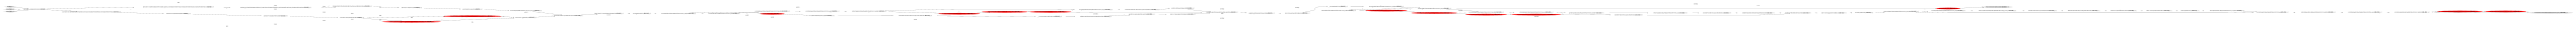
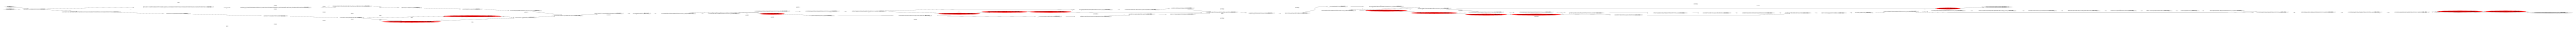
  digraph {
    rankdir=LR
    fontname="Fira Sans"
    node [fillcolor=white shape=ellipse style=filled fontname="Fira Sans"]
    edge [style=bold fontname="Fira Sans"]
    n1 [label="Assert.assertEquals(workUnits.get(0).getProp(DatasetFinderSourceTest.DATASET_URN),\"dataset4\")@@@27@@@['1', '0', '0']"]
    n2 [fillcolor=red label="Assert.assertNull(workUnits.get(0).getProp(DatasetFinderSourceTest.PARTITION_URN))@@@28@@@['1', '0', '0']"]
    n3 [label="Assert.assertEquals(workUnits.get(0).getProp(DatasetFinderSourceTest.DATASET_URN),\"dataset2\")@@@25@@@['1', '1', '1']"]
    n4 [fillcolor=red label="IterableDatasetFinder finder = new StaticDatasetsFinderForTesting(Lists.newArrayList(dataset5,dataset4,dataset3,dataset2,dataset1))@@@8@@@['0', '1', '0']"]
    n5 [label="MySource mySource = new MySource(false,finder)@@@9@@@['1', '1', '0']"]
    n6 [label="MySource mySource = new MySource(true,finder)@@@7@@@['0', '0', '1']"]
    n7 [label="SourceState sourceState = new SourceState()@@@8@@@['0', '0', '1']"]
    n8 [label="IterableDatasetFinder finder = new StaticDatasetsFinderForTesting(Lists.newArrayList(dataset3,dataset2,dataset1))@@@6@@@['0', '0', '1']"]
    n9 [label="SourceState sourceStateSpy = Mockito.spy(sourceState)@@@20@@@['0', '0', '1']"]
    n10 [label="workUnitStream = mySource.getWorkunitStream(sourceStateSpy)@@@41@@@['0', '0', '1']"]
    n11 [label="workUnitStream = mySource.getWorkunitStream(sourceStateSpy)@@@33@@@['1', '0', '1']"]
    n12 [label="Mockito.doReturn(workUnitStates).when(sourceStateSpy).getPreviousWorkUnitStates()@@@21@@@['1', '1', '1']"]
    n13 [label="workUnitStream = mySource.getWorkunitStream(sourceStateSpy)@@@22@@@['1', '1', '1']"]
    n14 [fillcolor=lightgray label="Assert.assertEquals(workUnits.get(2).getProp(DatasetFinderSourceTest.PARTITION_URN),\"p2\")@@@49@@@['0', '0', '1']"]
    n15 [label="Assert.assertEquals(workUnits.get(2).getProp(DatasetFinderSourceTest.DATASET_URN),\"dataset3\")@@@29@@@['0', '0', '1']"]
    n16 [label="Assert.assertEquals(workUnits.get(2).getProp(DatasetFinderSourceTest.PARTITION_URN),\"p2\")@@@30@@@['0', '0', '1']"]
    n17 [label="List<WorkUnitState> workUnitStates = workUnits.stream().map(null).collect(Collectors.toList())@@@19@@@['0', '0', '1']"]
    n18 [fillcolor=red label="Assert.assertEquals(workUnits.get(2).getProp(DatasetFinderSourceTest.DATASET_URN),\"dataset3\")@@@19@@@['1', '0', '0']"]
    n19 [label="Assert.assertEquals(workUnits.get(2).getProp(DatasetFinderSourceTest.DATASET_URN),\"dataset2\")@@@17@@@['1', '0', '1']"]
    n20 [fillcolor=red label="Assert.assertNull(workUnits.get(2).getProp(DatasetFinderSourceTest.PARTITION_URN))@@@20@@@['1', '0', '0']"]
    n21 [label="SourceState sourceStateSpy = Mockito.spy(sourceState)@@@17@@@['0', '1', '0']"]
    n22 [label="Mockito.doReturn(workUnitStates).when(sourceStateSpy).getPreviousWorkUnitStates()@@@18@@@['0', '1', '0']"]
    n23 [label="workUnitStream = mySource.getWorkunitStream(sourceStateSpy)@@@19@@@['0', '1', '0']"]
    n24 [label="Assert.assertEquals(workUnits.size(),3)@@@43@@@['0', '0', '1']"]
    n25 [label="Assert.assertEquals(workUnits.get(0).getProp(DatasetFinderSourceTest.DATASET_URN),\"dataset1\")@@@44@@@['0', '0', '1']"]
    n26 [label="workUnitStates = workUnits.stream().map(null).collect(Collectors.toList())@@@32@@@['1', '0', '0']"]
    n27 [label="Mockito.doReturn(workUnitStates).when(sourceStateSpy).getPreviousWorkUnitStates()@@@32@@@['0', '0', '1']"]
    n28 [fillcolor=lightgray label="verifyWorkUnitState(workUnits,\"dataset3\",null,false,false)@@@28@@@['0', '1', '0']"]
    n29 [label="Dataset dataset3 = new SimpleDatasetForTesting(\"dataset3\")@@@5@@@['1', '1', '0']"]
    n30 [fillcolor=red label="IterableDatasetFinder finder = new StaticDatasetsFinderForTesting(Lists.newArrayList(dataset5,dataset4,dataset3,dataset2,dataset1))@@@8@@@['1', '0', '0']"]
    n31 [label="Dataset dataset3 = new SimplePartitionableDatasetForTesting(\"dataset3\",Lists.newArrayList(new SimpleDatasetPartitionForTesting(\"p1\"),new SimpleDatasetPartitionForTesting(\"p2\"),new SimpleDatasetPartitionForTesting(\"p3\")))@@@5@@@['0', '0', '1']"]
    n32 [label="Dataset dataset4 = new SimpleDatasetForTesting(\"dataset4\")@@@6@@@['1', '1', '0']"]
    n33 [label="workUnits = Lists.newArrayList(workUnitStream.getWorkUnits())@@@42@@@['0', '0', '1']"]
    n34 [label="Assert.assertEquals(workUnits.size(),3)@@@12@@@['1', '1', '1']"]
    n35 [label="Assert.assertEquals(workUnits.get(0).getProp(DatasetFinderSourceTest.DATASET_URN),\"dataset1\")@@@13@@@['1', '1', '1']"]
    n36 [label="workUnits = Lists.newArrayList(workUnitStream.getWorkUnits())@@@23@@@['1', '1', '1']"]
    n37 [label="Assert.assertEquals(workUnits.size(),3)@@@24@@@['1', '1', '1']"]
    n38 [label="Assert.assertEquals(workUnits.get(1).getProp(DatasetFinderSourceTest.DATASET_URN),\"dataset2\")@@@15@@@['1', '0', '1']"]
    n39 [label="Assert.assertEquals(workUnits.get(1).getProp(DatasetFinderSourceTest.PARTITION_URN),\"p1\")@@@16@@@['1', '0', '1']"]
    n40 [label="workUnits = Lists.newArrayList(workUnitStream.getWorkUnits())@@@20@@@['0', '1', '0']"]
    n41 [label="workUnitStates = workUnits.stream().map(null).collect(Collectors.toList())@@@31@@@['0', '0', '1']"]
    n42 [fillcolor=lightgray label="testDrilldown['0', '0', '1']" shape=diamond]
    n43 [label="Dataset dataset1 = new SimpleDatasetForTesting(\"dataset1\")@@@3@@@['1', '1', '1']"]
    n44 [label="List<WorkUnitState> workUnitStates = workUnits.stream().map(null).collect(Collectors.toList())@@@16@@@['0', '1', '0']"]
    n45 [fillcolor=lightgray label="testNonDrilldown['1', '0', '0']" shape=diamond]
    n46 [label="Assert.assertEquals(workUnits.get(1).getProp(DatasetFinderSourceTest.DATASET_URN),\"dataset2\")@@@46@@@['1', '0', '1']"]
    n47 [label="Assert.assertEquals(workUnits.get(1).getProp(DatasetFinderSourceTest.PARTITION_URN),\"p1\")@@@47@@@['1', '0', '1']"]
-   n48 [fillcolor=lightgray label="testNonDrilldown['0', '1', '0']" shape=diamond]
    n49 [label="workUnits = Lists.newArrayList(workUnitStream.getWorkUnits())@@@34@@@['1', '0', '1']"]
    n50 [label="Dataset dataset2 = new SimplePartitionableDatasetForTesting(\"dataset2\",Lists.newArrayList(new SimpleDatasetPartitionForTesting(\"p1\"),new SimpleDatasetPartitionForTesting(\"p2\")))@@@4@@@['1', '1', '0']"]
    n51 [label="Dataset dataset2 = new SimplePartitionableDatasetForTesting(\"dataset2\",Lists.newArrayList(new SimpleDatasetPartitionForTesting(\"p1\"),new SimpleDatasetPartitionForTesting(\"p2\"),new SimpleDatasetPartitionForTesting(\"p3\")))@@@4@@@['0', '0', '1']"]
    n52 [label="Assert.assertNull(workUnits.get(0).getProp(DatasetFinderSourceTest.PARTITION_URN))@@@14@@@['1', '0', '1']"]
    n53 [fillcolor=red label="Assert.assertEquals(workUnits.size(),4)@@@14@@@['0', '1', '0']"]
    n54 [label="Assert.assertEquals(workUnits.get(2).getProp(DatasetFinderSourceTest.PARTITION_URN),\"p2\")@@@18@@@['0', '0', '1']"]
    n55 [fillcolor=red label="Assert.assertNull(workUnits.get(1).getProp(DatasetFinderSourceTest.PARTITION_URN))@@@18@@@['1', '0', '0']"]
    n56 [fillcolor=red label="Assert.assertEquals(workUnits.get(2).getProp(DatasetFinderSourceTest.DATASET_URN),\"dataset3\")@@@41@@@['1', '0', '0']"]
    n57 [fillcolor=red label="Assert.assertNull(workUnits.get(2).getProp(DatasetFinderSourceTest.PARTITION_URN))@@@42@@@['1', '0', '0']"]
    n58 [label="Assert.assertEquals(workUnits.get(2).getProp(DatasetFinderSourceTest.DATASET_URN),\"dataset2\")@@@48@@@['1', '0', '1']"]
    n59 [label="Assert.assertEquals(workUnits.get(1).getProp(DatasetFinderSourceTest.DATASET_URN),\"dataset3\")@@@27@@@['0', '0', '1']"]
    n60 [label="Assert.assertEquals(workUnits.get(1).getProp(DatasetFinderSourceTest.PARTITION_URN),\"p1\")@@@28@@@['0', '0', '1']"]
    n61 [label="Assert.assertNull(workUnits.get(0).getProp(DatasetFinderSourceTest.PARTITION_URN))@@@45@@@['1', '0', '1']"]
    n62 [fillcolor=red label="Assert.assertEquals(workUnits.get(1).getProp(DatasetFinderSourceTest.DATASET_URN),\"dataset5\")@@@29@@@['1', '0', '0']"]
    n63 [label="Assert.assertEquals(workUnits.get(0).getProp(DatasetFinderSourceTest.PARTITION_URN),\"p3\")@@@26@@@['1', '1', '1']"]
    n64 [label="verifyWorkUnitState(workUnits,\"dataset3\",null,false,false)@@@15@@@['0', '1', '0']"]
    n65 [fillcolor=red label="Assert.assertEquals(workUnits.size(),4)@@@27@@@['0', '1', '0']"]
    n66 [label="WorkUnitStream workUnitStream = mySource.getWorkunitStream(sourceState)@@@10@@@['1', '1', '1']"]
    n67 [fillcolor=red label="Assert.assertTrue(workUnits.get(2).getPropAsBoolean(LoopingDatasetFinderSource.END_OF_DATASETS_KEY))@@@31@@@['1', '0', '0']"]
    n68 [label="Assert.assertTrue(workUnits.get(1).getPropAsBoolean(LoopingDatasetFinderSource.END_OF_DATASETS_KEY))@@@38@@@['0', '0', '1']"]
    n69 [label="workUnitStates = workUnits.stream().map(null).collect(Collectors.toList())@@@39@@@['0', '0', '1']"]
    n70 [fillcolor=red label="Assert.assertNull(workUnits.get(1).getProp(DatasetFinderSourceTest.PARTITION_URN))@@@30@@@['1', '0', '0']"]
    n71 [label="List<WorkUnit> workUnits = Lists.newArrayList(workUnitStream.getWorkUnits())@@@11@@@['1', '1', '1']"]
    n72 [label="Assert.assertEquals(workUnits.size(),2)@@@35@@@['1', '0', '1']"]
    n73 [label="Assert.assertEquals(workUnits.get(0).getProp(DatasetFinderSourceTest.DATASET_URN),\"dataset3\")@@@36@@@['1', '0', '1']"]
    n74 [label="Dataset dataset5 = new SimpleDatasetForTesting(\"dataset5\")@@@7@@@['1', '1', '0']"]
    n75 [label="sourceState.setProp(LoopingDatasetFinderSource.MAX_WORK_UNITS_PER_RUN_KEY,3)@@@9@@@['0', '0', '1']"]
    n76 [label="Mockito.doReturn(workUnitStates).when(sourceStateSpy).getPreviousWorkUnitStates()@@@40@@@['0', '0', '1']"]
    n77 [label="Assert.assertEquals(workUnits.get(0).getProp(DatasetFinderSourceTest.PARTITION_URN),\"p3\")@@@37@@@['0', '0', '1']"]
    n1 -> n2
    n1 -> n3 [label=0 style=dashed]
    n2 -> n62
    n2 -> n63 [label=0 style=dashed]
    n3 -> n63
    n4 -> n5 [label=finder style=solid]
    n4 -> n5
    n5 -> n66
    n6 -> n7
    n7 -> n9 [label=sourceState style=solid]
    n7 -> n66 [label=sourceState style=solid]
    n7 -> n75
    n8 -> n6 [label=finder style=solid]
    n8 -> n6
    n9 -> n10 [label=sourceStateSpy style=solid]
    n9 -> n11 [label=sourceStateSpy style=solid]
    n9 -> n12
    n9 -> n13 [label=sourceStateSpy style=solid]
    n10 -> n33
    n11 -> n49
    n12 -> n13
    n13 -> n36
    n13 -> n37 [label=sourceStateSpy style=solid]
    n13 -> n49 [label=sourceStateSpy style=solid]
    n15 -> n16
    n16 -> n41
    n17 -> n9
    n18 -> n19 [label=0 style=dashed]
    n18 -> n20
    n19 -> n54
    n19 -> n55
    n20 -> n12
    n20 -> n54 [label=0 style=dashed]
    n21 -> n3 [label=sourceStateSpy style=solid]
    n21 -> n22
    n21 -> n23 [label=sourceStateSpy style=solid]
    n22 -> n23
    n23 -> n40
    n24 -> n25
    n25 -> n61
    n26 -> n11
    n27 -> n11
    n29 -> n4 [label=dataset3 style=solid]
    n29 -> n30 [label=dataset3 style=solid]
    n29 -> n31 [label=0 style=dashed]
    n29 -> n32
    n30 -> n4 [label=0 style=dashed]
    n30 -> n5 [label=finder style=solid]
    n30 -> n5
    n31 -> n8
    n31 -> n8 [label=dataset3 style=solid]
    n32 -> n4 [label=dataset4 style=solid]
    n32 -> n30 [label=dataset4 style=solid]
    n32 -> n74
    n33 -> n24
    n34 -> n35
    n35 -> n52
    n35 -> n53
    n35 -> n64 [label=workUnits style=solid]
    n36 -> n37
    n37 -> n3
    n38 -> n39
    n39 -> n19
    n40 -> n12
    n40 -> n13 [label=workUnits style=solid]
    n41 -> n27
    n42 -> n43
    n43 -> n4 [label=dataset1 style=solid]
    n43 -> n8 [label=dataset1 style=solid]
    n43 -> n30 [label=dataset1 style=solid]
    n43 -> n50
    n43 -> n51
    n44 -> n21
    n45 -> n43
    n46 -> n47
    n47 -> n58
-   n48 -> n43
    n49 -> n72
    n50 -> n4 [label=dataset2 style=solid]
    n50 -> n29
    n50 -> n30 [label=dataset2 style=solid]
    n50 -> n51 [label=0 style=dashed]
    n51 -> n8 [label=dataset2 style=solid]
    n51 -> n31
    n52 -> n38
    n52 -> n53 [label=0 style=dashed]
    n53 -> n64
    n54 -> n17
    n55 -> n18
    n55 -> n39 [label=0 style=dashed]
    n56 -> n57
    n56 -> n58 [label=0 style=dashed]
    n57 -> n14 [label=0 style=dashed]
    n58 -> n14
    n58 -> n47 [label=0 style=dashed]
    n58 -> n56
    n59 -> n60
    n60 -> n15
    n61 -> n46
    n62 -> n59 [label=0 style=dashed]
    n62 -> n70
    n63 -> n1
    n63 -> n28 [label=workUnits style=solid]
    n63 -> n59
    n63 -> n65
    n64 -> n44
    n65 -> n28
    n66 -> n13 [label=sourceState style=solid]
    n66 -> n21 [label=sourceState style=solid]
    n66 -> n34 [label=sourceState style=solid]
    n66 -> n71
    n67 -> n15 [label=0 style=dashed]
    n67 -> n26
    n68 -> n69
    n69 -> n76
    n70 -> n60 [label=0 style=dashed]
    n70 -> n67
    n71 -> n34
    n72 -> n73
    n73 -> n61
    n73 -> n65 [label=0 style=dashed]
    n73 -> n77
    n74 -> n4 [label=dataset5 style=solid]
    n74 -> n4
    n74 -> n30
    n74 -> n30 [label=dataset5 style=solid]
    n75 -> n66
    n76 -> n10
    n77 -> n68
  }
